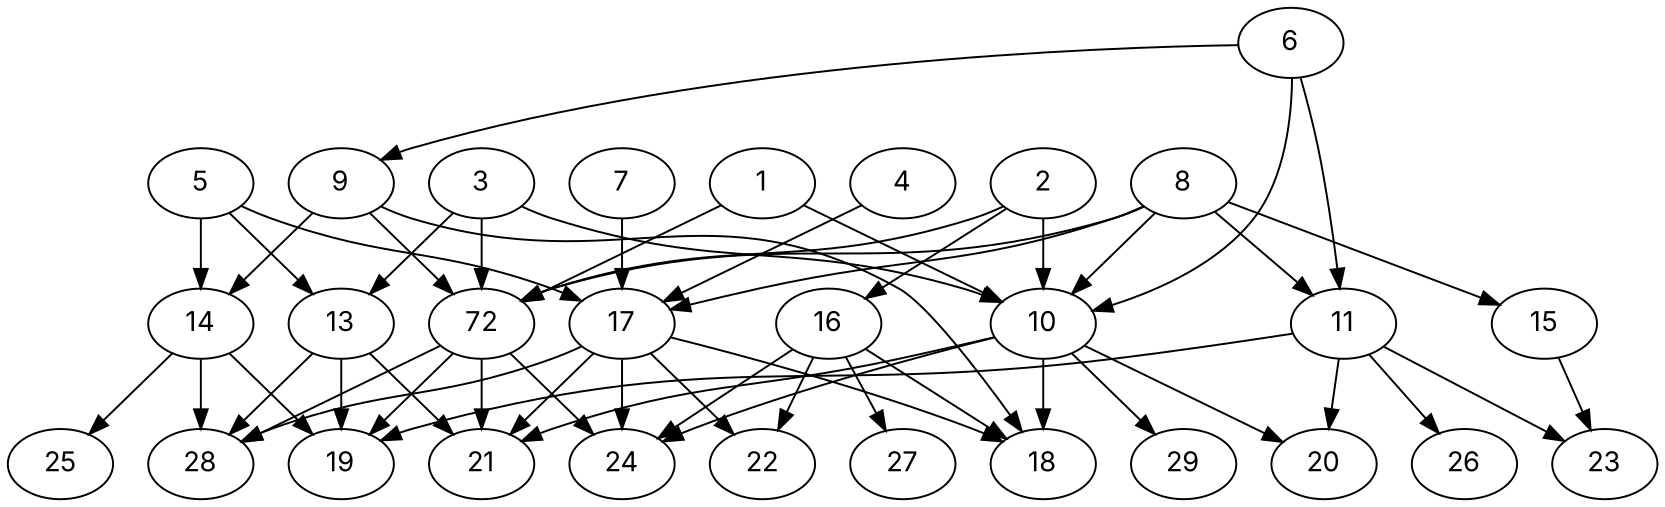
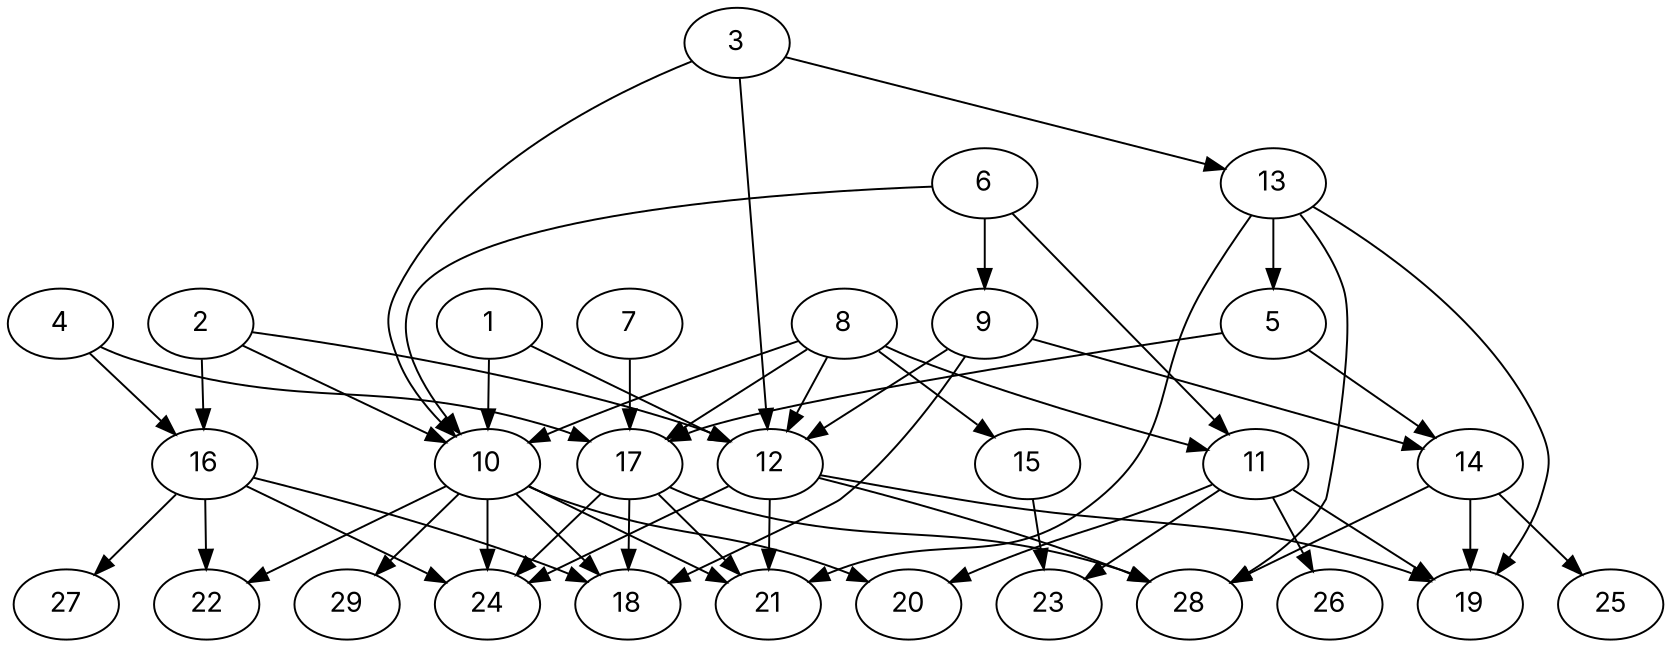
  digraph {
    fontname=Inter
    node [alpha=0.15 fontname=Inter]
    edge [fontname=Inter]
    1 [alpha=0.04 expect_size=1836413899309752320]
    10 [alpha=0.18 expect_size=119519076748789072]
-   12 [alpha=0.07 expect_size=10674141111877108 label=72]
+   12 [alpha=0.07 expect_size=10674141111877108]
    18 [alpha=0.16 expect_size=333092011725991968768]
    20 [expect_size=5459529065404549]
    21 [expect_size=1667727333010022858752]
    24 [alpha=0.16 expect_size=201149756934868096]
    29 [alpha=0.06 expect_size=22808794533794960]
    19 [alpha=0.19 expect_size=265355487807299648]
    28 [alpha=0.11 expect_size=295512364628609344]
    2 [alpha=0.17 expect_size=592802483010633856]
    16 [alpha=0.08 expect_size=1451610924896448]
    22 [alpha=0.11 expect_size=619835377509812096]
    27 [alpha=0.12 expect_size=1770940288770477391872]
    3 [alpha=0.14 expect_size=32045980048351596]
    13 [alpha=0.07 expect_size=87634234023041264]
    23 [alpha=0.18 expect_size=2007296380092553216]
    4 [expect_size=249325045608253227008]
    17 [alpha=0.11 expect_size=13528391906437920]
    5 [alpha=0.01 expect_size=32304152326884128]
    14 [alpha=0.17 expect_size=1627254704579360587776]
    25 [alpha=0.07 expect_size=1811214648901269192704]
    6 [alpha=0.18 expect_size=123424350832963878912]
    11 [expect_size=158334355456573696]
    9 [alpha=0.01 expect_size=555522001219085504]
    26 [expect_size=57537462272000000000]
    7 [alpha=0.07 expect_size=10000723444612718]
    8 [alpha=0.09 expect_size=778357192743121321984]
    15 [alpha=0.12 expect_size=2079618616151506944000]
    1 -> 10
    1 -> 12
    10 -> 18
    10 -> 20
    10 -> 21
    10 -> 24
    10 -> 29
    12 -> 21
    12 -> 24
    12 -> 19
    12 -> 28
    2 -> 10
    2 -> 12
    2 -> 16
    16 -> 18
    16 -> 24
    16 -> 22
    16 -> 27
    3 -> 10
    3 -> 12
    3 -> 13
    13 -> 21
    13 -> 19
    13 -> 28
+   4 -> 16
    4 -> 17
    17 -> 18
    17 -> 21
    17 -> 24
    17 -> 28
-   17 -> 22
-   5 -> 13
+   10 -> 22
+   13 -> 5
    5 -> 17
    5 -> 14
    14 -> 19
    14 -> 28
    14 -> 25
    6 -> 10
    6 -> 11
    6 -> 9
    11 -> 20
    11 -> 19
    11 -> 23
    11 -> 26
    9 -> 12
    9 -> 18
    9 -> 14
    7 -> 17
    8 -> 10
    8 -> 12
    8 -> 17
    8 -> 11
    8 -> 15
    15 -> 23
  }
